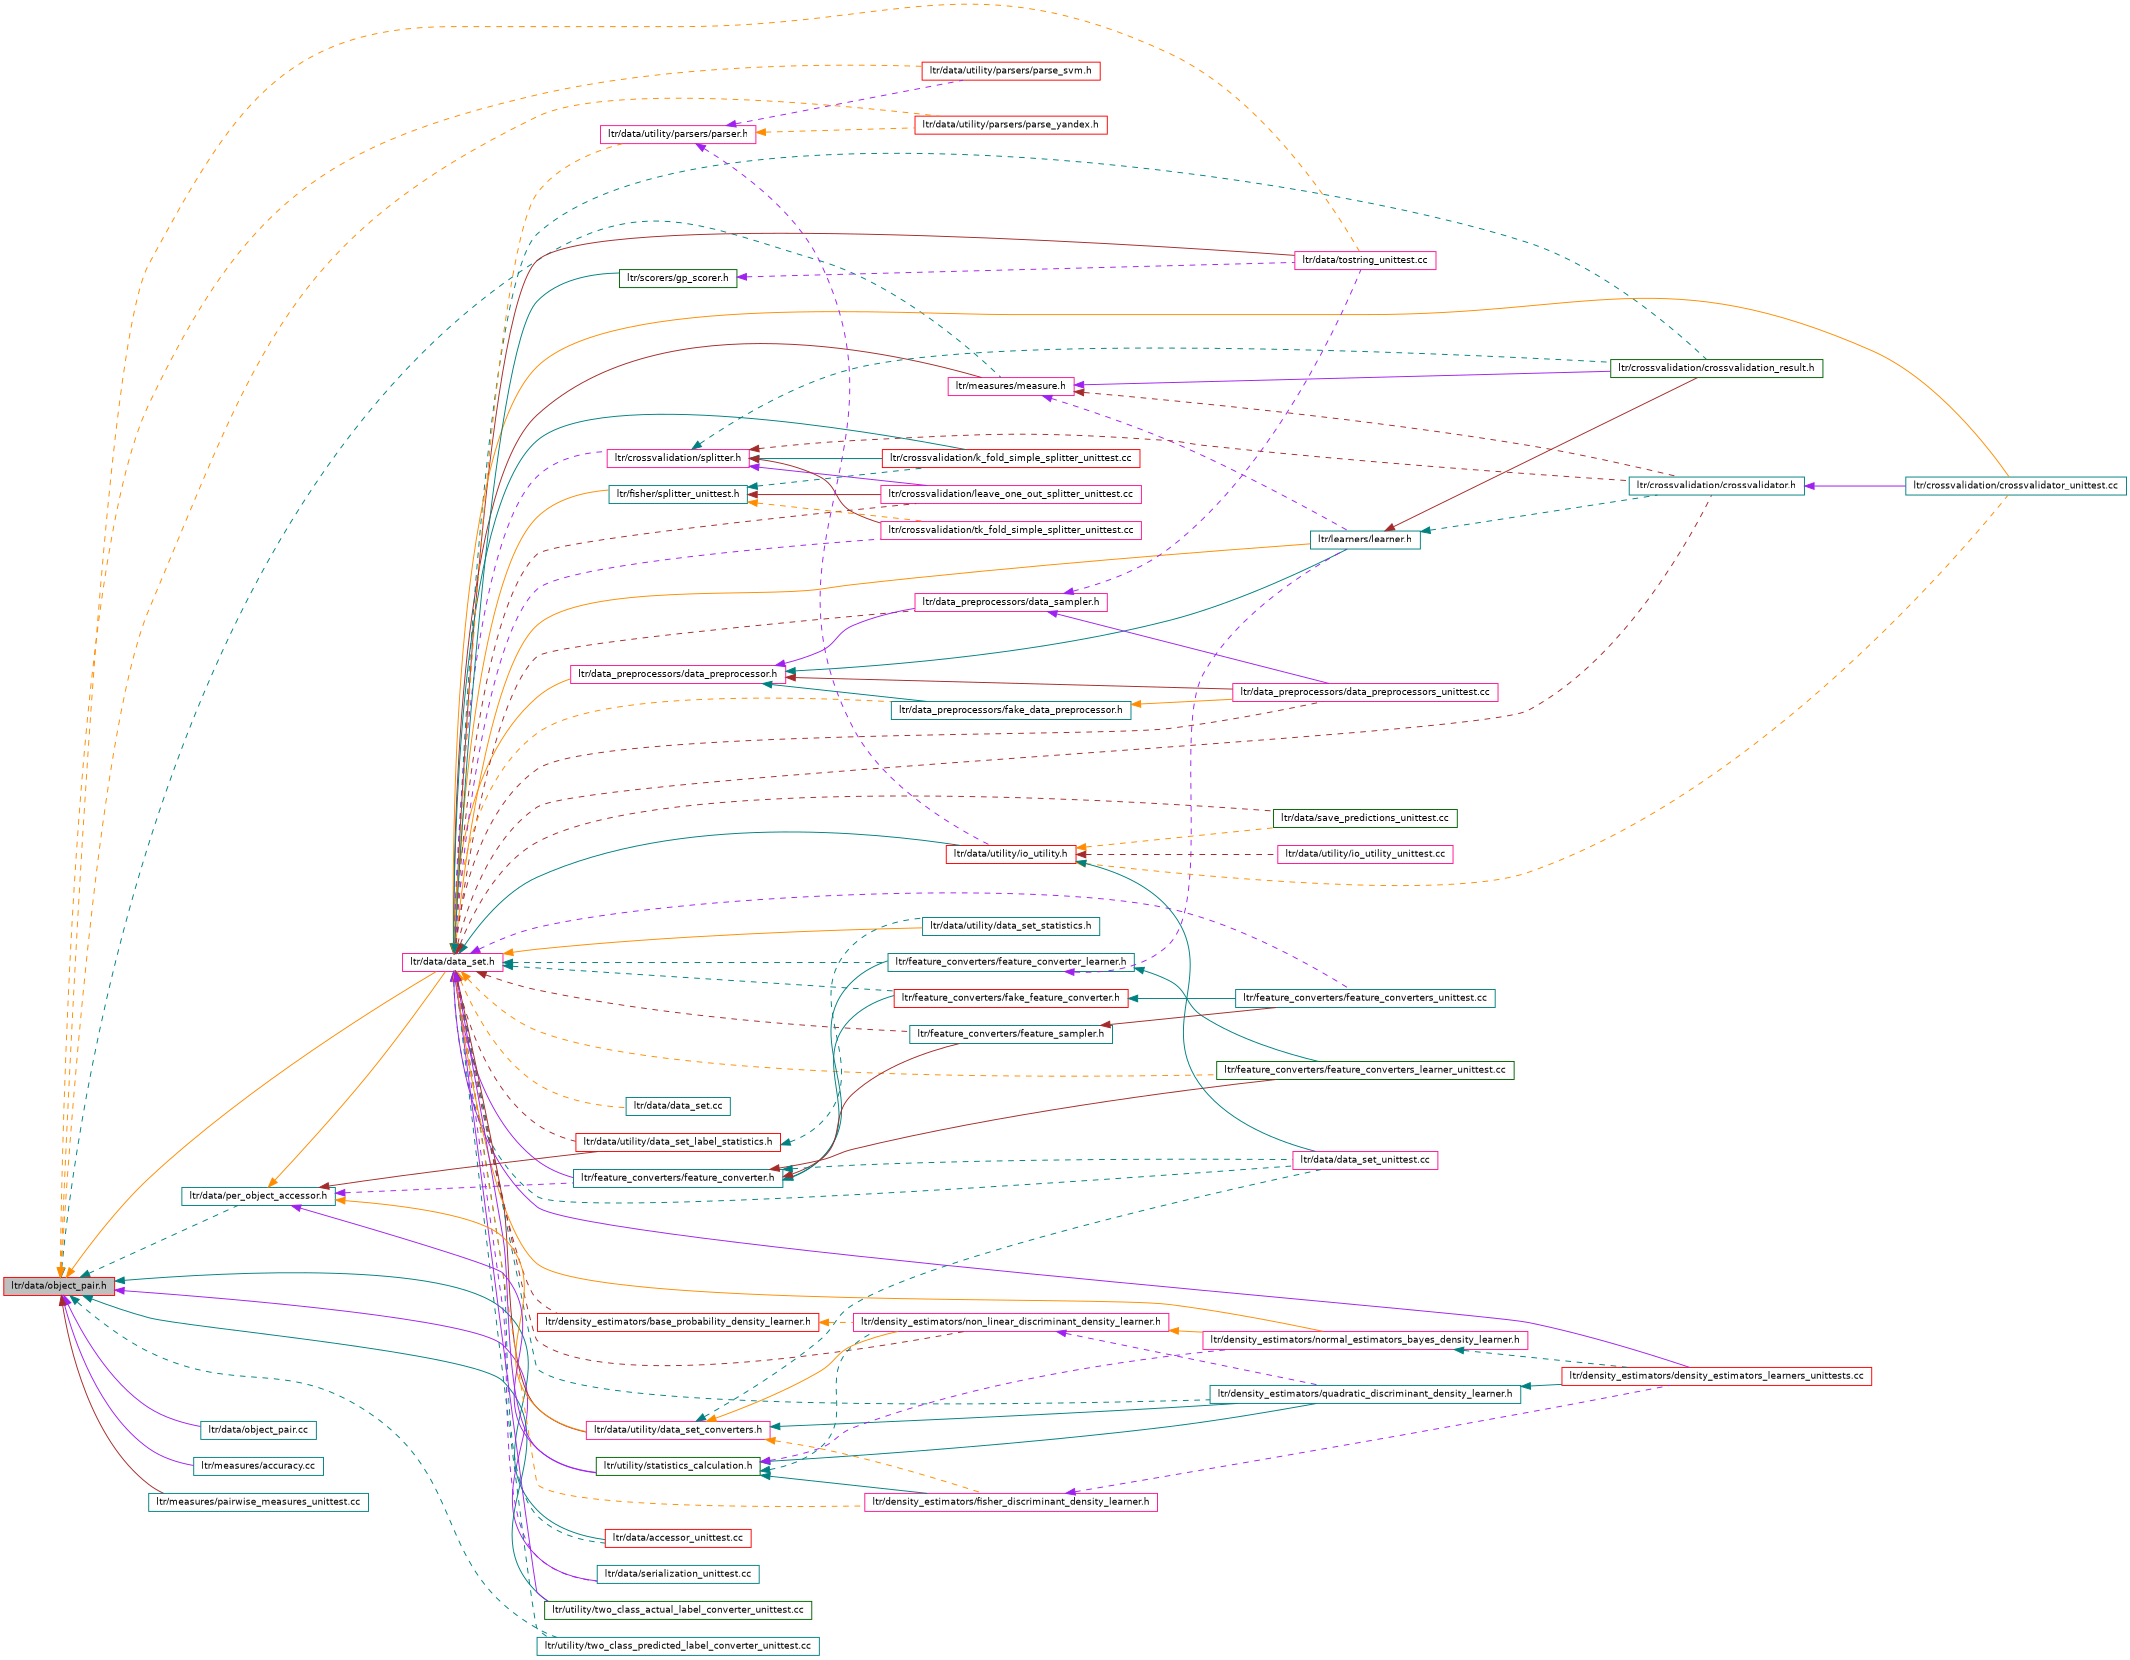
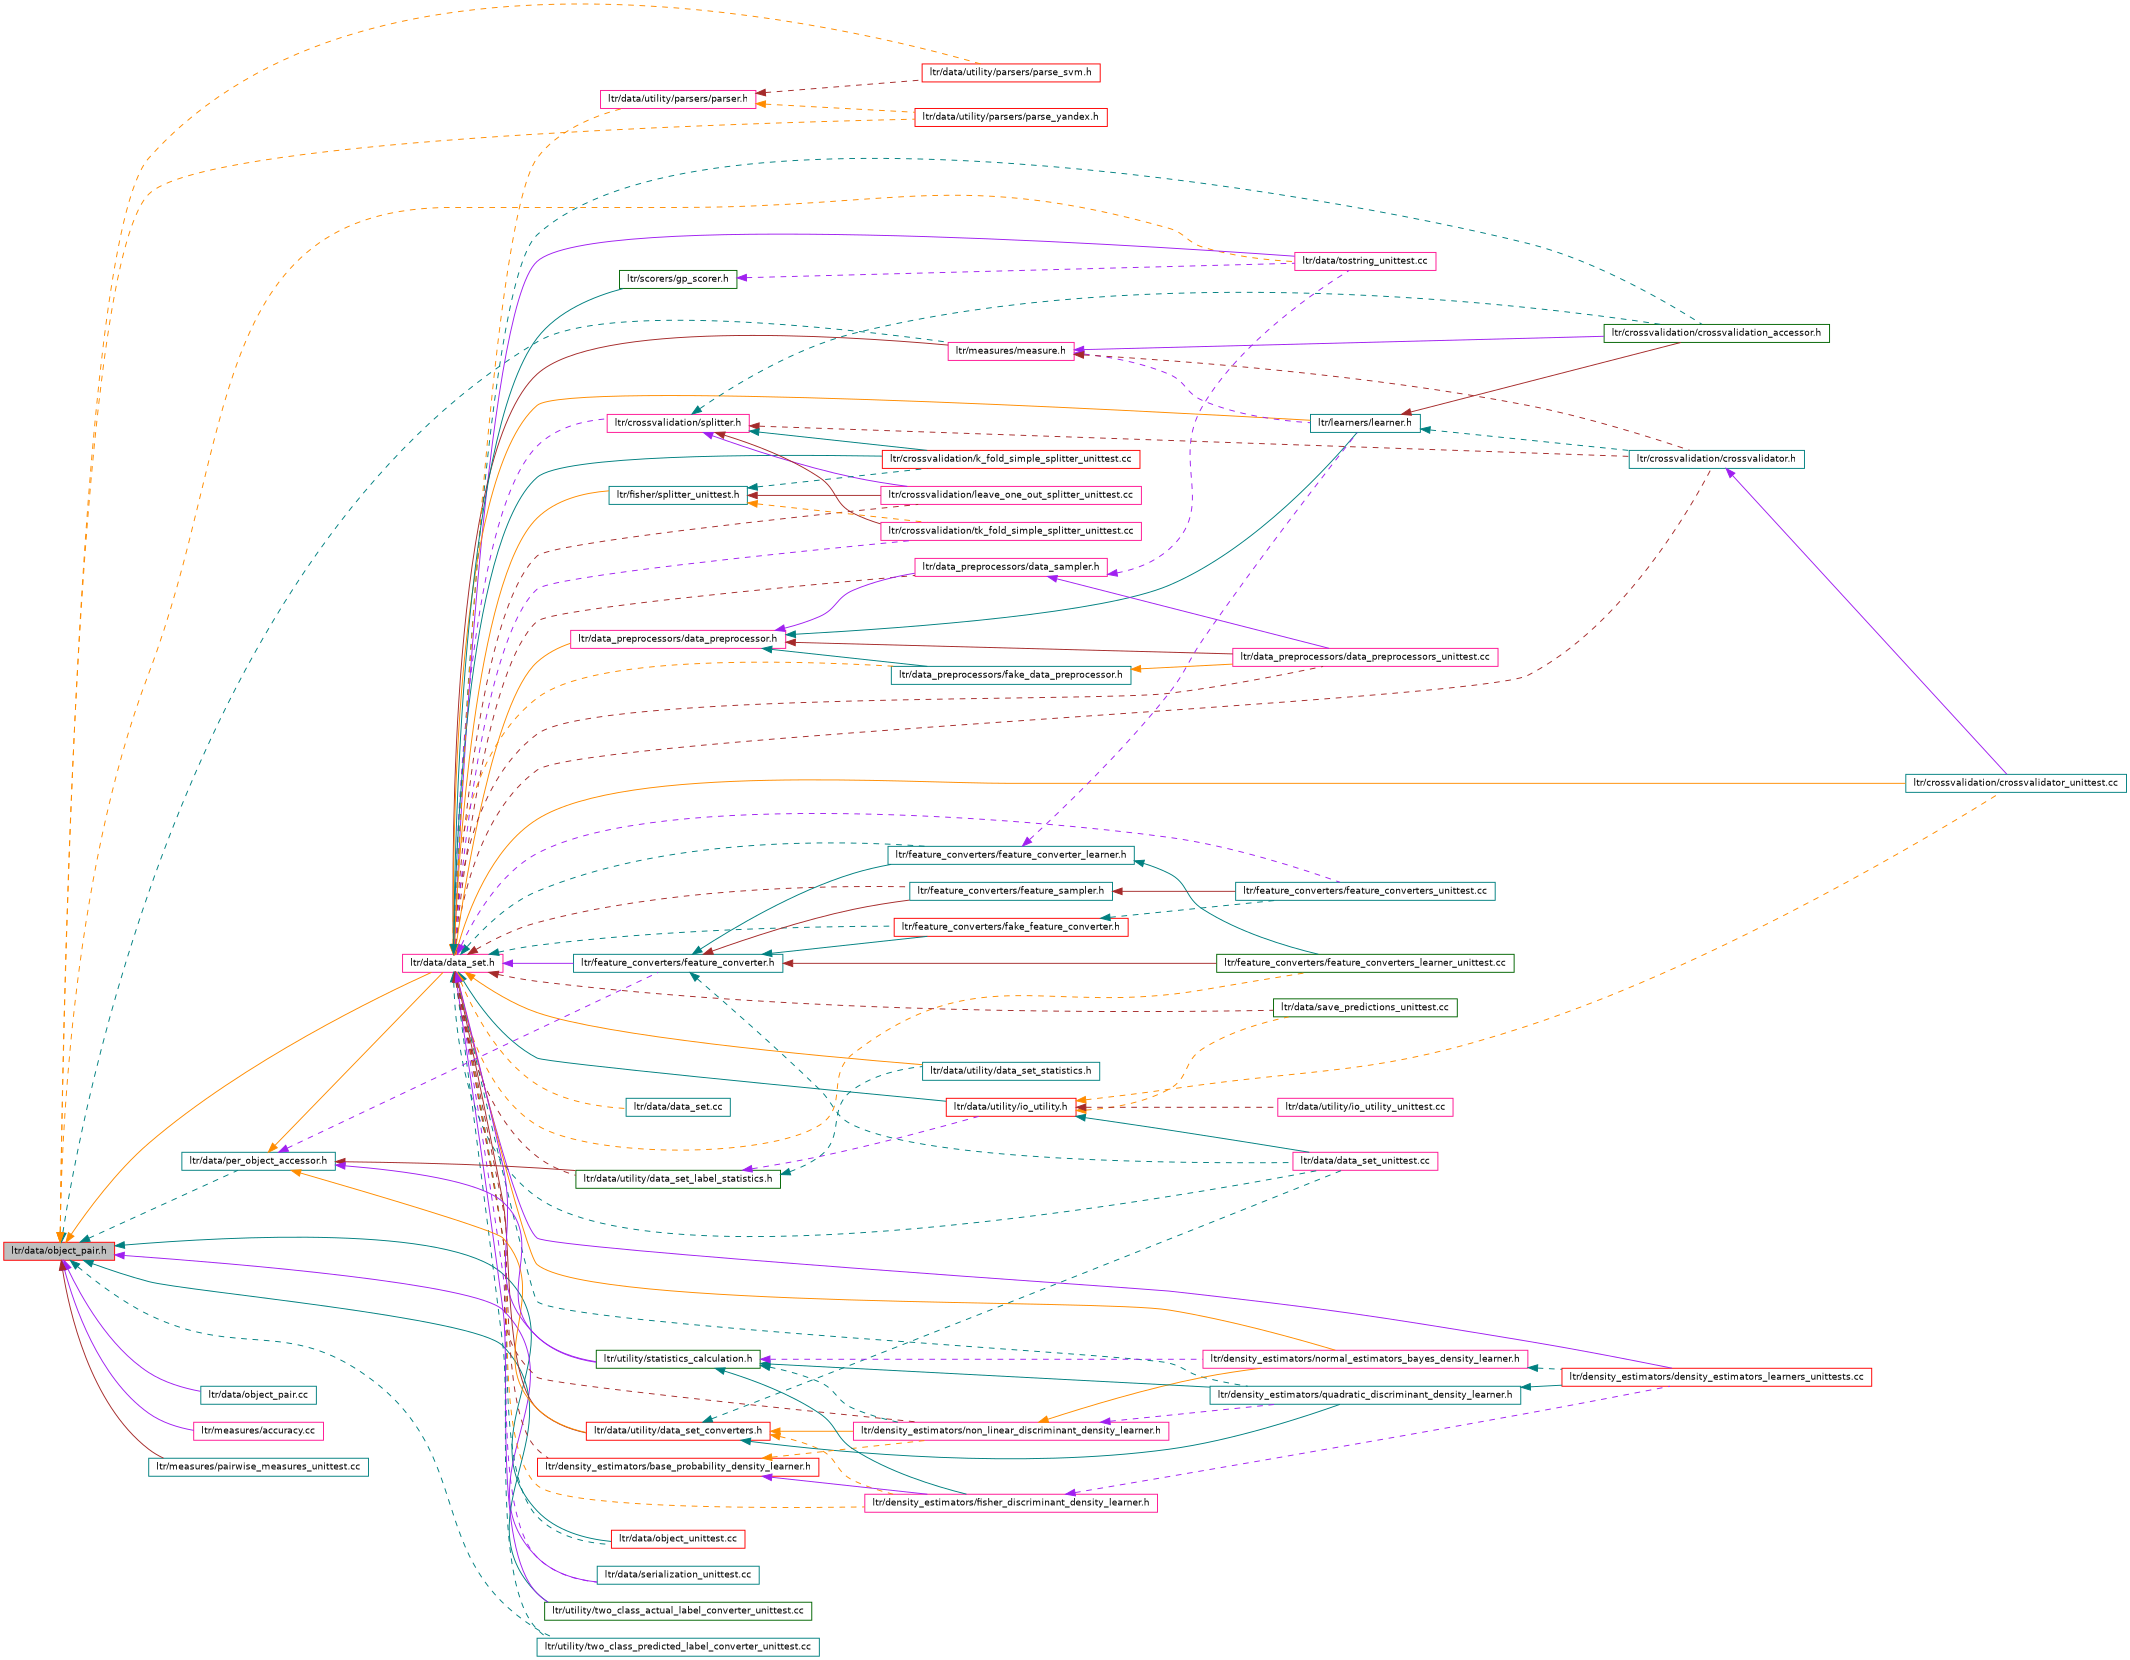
  digraph {
    rankdir=LR
    node [color=teal fillcolor=white fontname=Helvetica fontsize=10 shape=record style=filled]
    edge [color=teal dir=back fontname=Helvetica fontsize=10 labelfontname=Helvetica labelfontsize=10 style=dashed]
    n1 [color=red fillcolor=grey75 fontcolor=black height=0.2 label="ltr/data/object_pair.h" width=0.4]
    n2 [color=deeppink height=0.2 label="ltr/data/data_set.h" width=0.4]
    n3 [color=deeppink height=0.2 label="ltr/data/tostring_unittest.cc" width=0.4]
    n4 [color=deeppink height=0.2 label="ltr/measures/measure.h" width=0.4]
    n5 [color=red height=0.2 label="ltr/data/utility/parsers/parse_svm.h" width=0.4]
    n6 [color=red height=0.2 label="ltr/data/utility/parsers/parse_yandex.h" width=0.4]
-   n7 [color=red height=0.2 label="ltr/data/accessor_unittest.cc" width=0.4]
+   n7 [color=red height=0.2 label="ltr/data/object_unittest.cc" width=0.4]
    n8 [height=0.2 label="ltr/data/serialization_unittest.cc" width=0.4]
    n9 [color=darkgreen height=0.2 label="ltr/utility/two_class_actual_label_converter_unittest.cc" width=0.4]
    n10 [height=0.2 label="ltr/utility/two_class_predicted_label_converter_unittest.cc" width=0.4]
    n11 [height=0.2 label="ltr/data/per_object_accessor.h" width=0.4]
    n12 [height=0.2 label="ltr/data/object_pair.cc" width=0.4]
-   n13 [height=0.2 label="ltr/measures/accuracy.cc" width=0.4]
+   n13 [color=deeppink height=0.2 label="ltr/measures/accuracy.cc" width=0.4]
    n14 [height=0.2 label="ltr/measures/pairwise_measures_unittest.cc" width=0.4]
    n15 [height=0.2 label="ltr/learners/learner.h" width=0.4]
-   n16 [color=darkgreen height=0.2 label="ltr/crossvalidation/crossvalidation_result.h" width=0.4]
+   n16 [color=darkgreen height=0.2 label="ltr/crossvalidation/crossvalidation_accessor.h" width=0.4]
    n17 [height=0.2 label="ltr/crossvalidation/crossvalidator.h" width=0.4]
    n18 [height=0.2 label="ltr/crossvalidation/crossvalidator_unittest.cc" width=0.4]
    n19 [color=deeppink height=0.2 label="ltr/data_preprocessors/data_preprocessor.h" width=0.4]
    n20 [color=deeppink height=0.2 label="ltr/data_preprocessors/data_sampler.h" width=0.4]
    n21 [color=deeppink height=0.2 label="ltr/data_preprocessors/data_preprocessors_unittest.cc" width=0.4]
    n22 [height=0.2 label="ltr/data_preprocessors/fake_data_preprocessor.h" width=0.4]
    n23 [height=0.2 label="ltr/feature_converters/feature_converter_learner.h" width=0.4]
    n24 [color=darkgreen height=0.2 label="ltr/feature_converters/feature_converters_learner_unittest.cc" width=0.4]
    n25 [height=0.2 label="ltr/feature_converters/feature_converter.h" width=0.4]
    n26 [color=red height=0.2 label="ltr/feature_converters/fake_feature_converter.h" width=0.4]
    n27 [height=0.2 label="ltr/feature_converters/feature_converters_unittest.cc" width=0.4]
    n28 [height=0.2 label="ltr/feature_converters/feature_sampler.h" width=0.4]
    n29 [color=deeppink height=0.2 label="ltr/crossvalidation/splitter.h" width=0.4]
    n30 [color=red height=0.2 label="ltr/crossvalidation/k_fold_simple_splitter_unittest.cc" width=0.4]
    n31 [color=deeppink height=0.2 label="ltr/crossvalidation/leave_one_out_splitter_unittest.cc" width=0.4]
    n32 [color=deeppink height=0.2 label="ltr/crossvalidation/tk_fold_simple_splitter_unittest.cc" width=0.4]
    n33 [color=red height=0.2 label="ltr/data/utility/io_utility.h" width=0.4]
    n34 [color=deeppink height=0.2 label="ltr/data/data_set_unittest.cc" width=0.4]
    n35 [color=darkgreen height=0.2 label="ltr/data/save_predictions_unittest.cc" width=0.4]
    n36 [color=deeppink height=0.2 label="ltr/data/utility/parsers/parser.h" width=0.4]
    n37 [height=0.2 label="ltr/fisher/splitter_unittest.h" width=0.4]
    n38 [height=0.2 label="ltr/data/data_set.cc" width=0.4]
-   n39 [color=deeppink height=0.2 label="ltr/data/utility/data_set_converters.h" width=0.4]
+   n39 [color=red height=0.2 label="ltr/data/utility/data_set_converters.h" width=0.4]
    n40 [color=deeppink height=0.2 label="ltr/density_estimators/fisher_discriminant_density_learner.h" width=0.4]
    n41 [color=red height=0.2 label="ltr/density_estimators/density_estimators_learners_unittests.cc" width=0.4]
    n42 [color=deeppink height=0.2 label="ltr/density_estimators/non_linear_discriminant_density_learner.h" width=0.4]
    n43 [height=0.2 label="ltr/density_estimators/quadratic_discriminant_density_learner.h" width=0.4]
    n44 [color=deeppink height=0.2 label="ltr/density_estimators/normal_estimators_bayes_density_learner.h" width=0.4]
    n45 [color=darkgreen height=0.2 label="ltr/scorers/gp_scorer.h" width=0.4]
-   n46 [color=red height=0.2 label="ltr/data/utility/data_set_label_statistics.h" width=0.4]
+   n46 [color=darkgreen height=0.2 label="ltr/data/utility/data_set_label_statistics.h" width=0.4]
    n47 [height=0.2 label="ltr/data/utility/data_set_statistics.h" width=0.4]
    n48 [color=red height=0.2 label="ltr/density_estimators/base_probability_density_learner.h" width=0.4]
    n49 [color=darkgreen height=0.2 label="ltr/utility/statistics_calculation.h" width=0.4]
    n50 [color=deeppink height=0.2 label="ltr/data/utility/io_utility_unittest.cc" width=0.4]
    n1 -> n2 [color=darkorange style=solid]
    n1 -> n3 [color=darkorange]
    n1 -> n4
    n1 -> n5 [color=darkorange]
    n1 -> n6 [color=darkorange]
    n1 -> n7 [style=solid]
    n1 -> n8 [color=purple style=solid]
    n1 -> n9 [style=solid]
    n1 -> n10
    n1 -> n11
    n1 -> n12 [color=purple style=solid]
    n1 -> n13 [color=purple style=solid]
    n1 -> n14 [color=brown style=solid]
-   n2 -> n3 [color=brown style=solid]
+   n2 -> n3 [color=purple style=solid]
    n2 -> n4 [color=brown style=solid]
    n2 -> n7
    n2 -> n8 [color=purple]
    n2 -> n9 [color=purple style=solid]
    n2 -> n10
    n2 -> n15 [color=darkorange style=solid]
    n2 -> n16
    n2 -> n17 [color=brown]
    n2 -> n18 [color=darkorange style=solid]
    n2 -> n19 [color=darkorange style=solid]
    n2 -> n20 [color=brown]
    n2 -> n21 [color=brown]
    n2 -> n22 [color=darkorange]
    n2 -> n23
    n2 -> n24 [color=darkorange]
    n2 -> n25 [color=purple style=solid]
    n2 -> n26
    n2 -> n27 [color=purple]
    n2 -> n28 [color=brown]
    n2 -> n29 [color=purple]
    n2 -> n30 [style=solid]
    n2 -> n31 [color=brown]
    n2 -> n32 [color=purple]
    n2 -> n33 [style=solid]
    n2 -> n34
    n2 -> n35 [color=brown]
    n2 -> n36 [color=darkorange]
    n2 -> n37 [color=darkorange style=solid]
    n2 -> n38 [color=darkorange]
    n2 -> n39 [color=brown style=solid]
    n2 -> n40 [color=darkorange]
    n2 -> n41 [color=purple style=solid]
    n2 -> n42 [color=brown]
    n2 -> n43
    n2 -> n44 [color=darkorange style=solid]
    n2 -> n45 [style=solid]
    n2 -> n46 [color=brown]
    n2 -> n47 [color=darkorange style=solid]
    n2 -> n48 [color=brown]
    n2 -> n49 [color=purple style=solid]
    n4 -> n15 [color=purple]
    n4 -> n16 [color=purple style=solid]
    n4 -> n17 [color=brown]
    n11 -> n2 [color=darkorange style=solid]
    n11 -> n25 [color=purple]
    n11 -> n39 [color=darkorange style=solid]
    n11 -> n46 [color=brown style=solid]
    n11 -> n49 [color=purple style=solid]
    n15 -> n16 [color=brown style=solid]
    n15 -> n17
    n17 -> n18 [color=purple style=solid]
    n19 -> n15 [style=solid]
    n19 -> n20 [color=purple style=solid]
    n19 -> n21 [color=brown style=solid]
    n19 -> n22 [style=solid]
    n20 -> n3 [color=purple]
    n20 -> n21 [color=purple style=solid]
    n22 -> n21 [color=darkorange style=solid]
    n23 -> n15 [color=purple]
    n23 -> n24 [style=solid]
    n25 -> n23 [style=solid]
    n25 -> n24 [color=brown style=solid]
    n25 -> n26 [style=solid]
    n25 -> n28 [color=brown style=solid]
    n25 -> n34
-   n26 -> n27 [style=solid]
+   n26 -> n27
    n28 -> n27 [color=brown style=solid]
    n29 -> n16
    n29 -> n17 [color=brown]
    n29 -> n30 [style=solid]
    n29 -> n31 [color=purple style=solid]
    n29 -> n32 [color=brown style=solid]
    n33 -> n18 [color=darkorange]
    n33 -> n34 [style=solid]
    n33 -> n35 [color=darkorange]
    n33 -> n50 [color=brown]
-   n36 -> n5 [color=purple]
+   n36 -> n5 [color=brown]
    n36 -> n6 [color=darkorange]
-   n36 -> n33 [color=purple]
+   n46 -> n33 [color=purple]
    n37 -> n30
    n37 -> n31 [color=brown style=solid]
    n37 -> n32 [color=darkorange]
    n39 -> n34
    n39 -> n40 [color=darkorange]
    n39 -> n42 [color=darkorange style=solid]
    n39 -> n43 [style=solid]
    n40 -> n41 [color=purple]
    n42 -> n43 [color=purple]
    n42 -> n44 [color=darkorange style=solid]
    n43 -> n41 [style=solid]
    n44 -> n41
    n45 -> n3 [color=purple]
    n46 -> n47
+   n48 -> n40 [color=purple style=solid]
    n48 -> n42 [color=darkorange]
    n49 -> n40 [style=solid]
    n49 -> n42
    n49 -> n43 [style=solid]
    n49 -> n44 [color=purple]
  }
